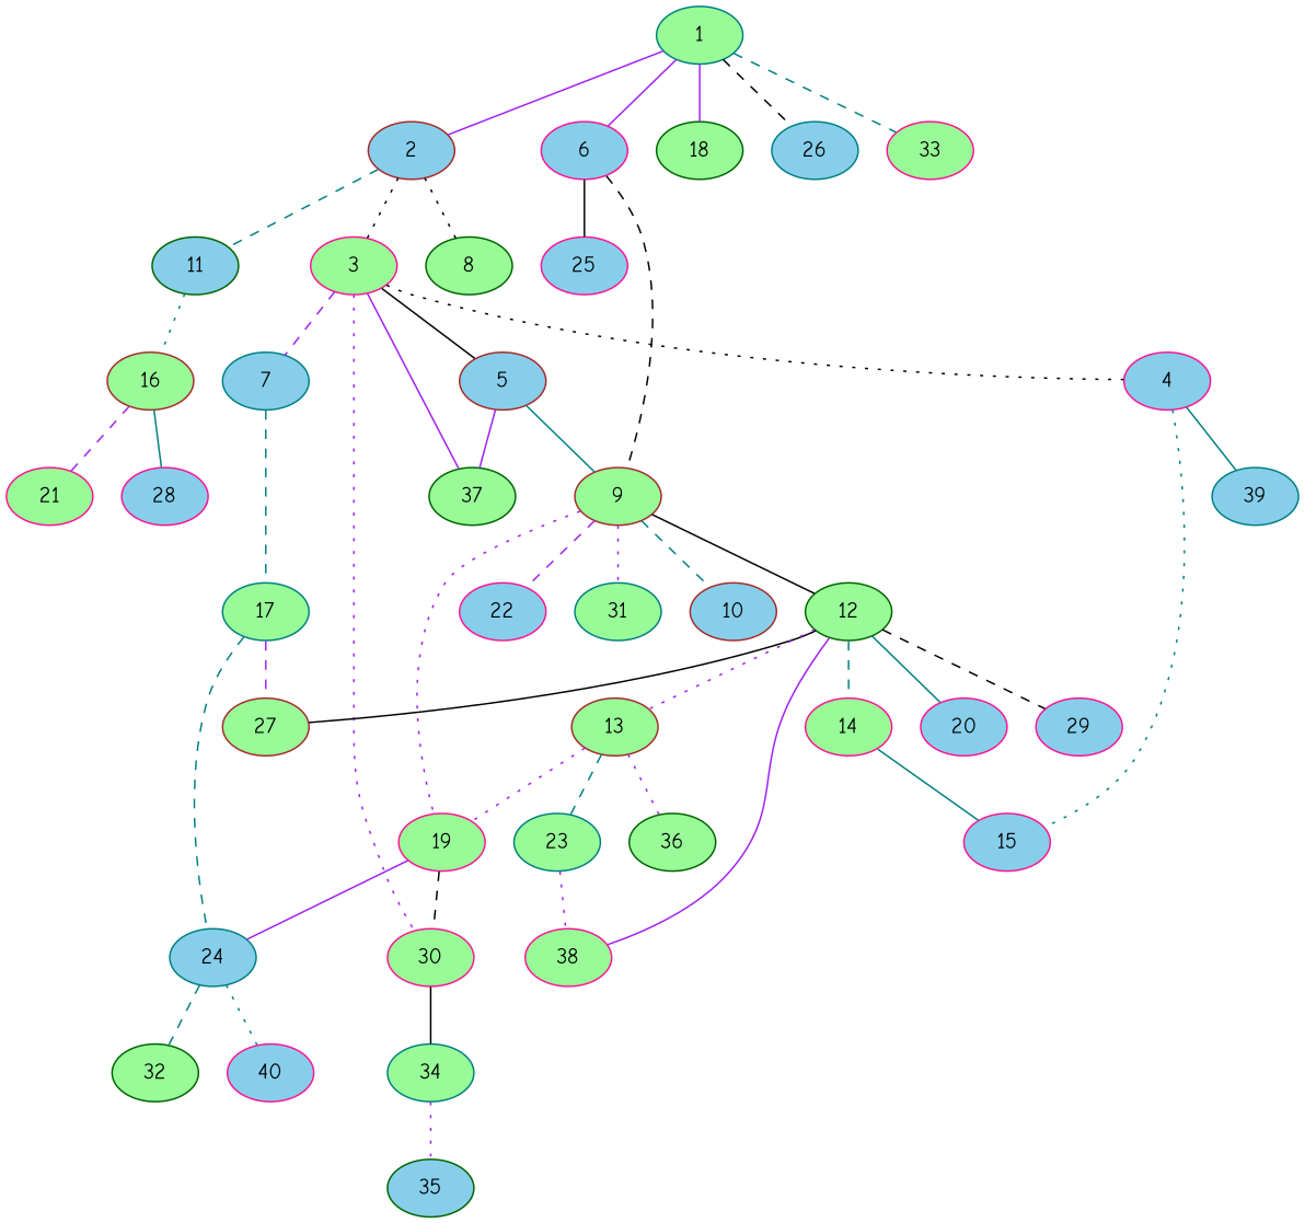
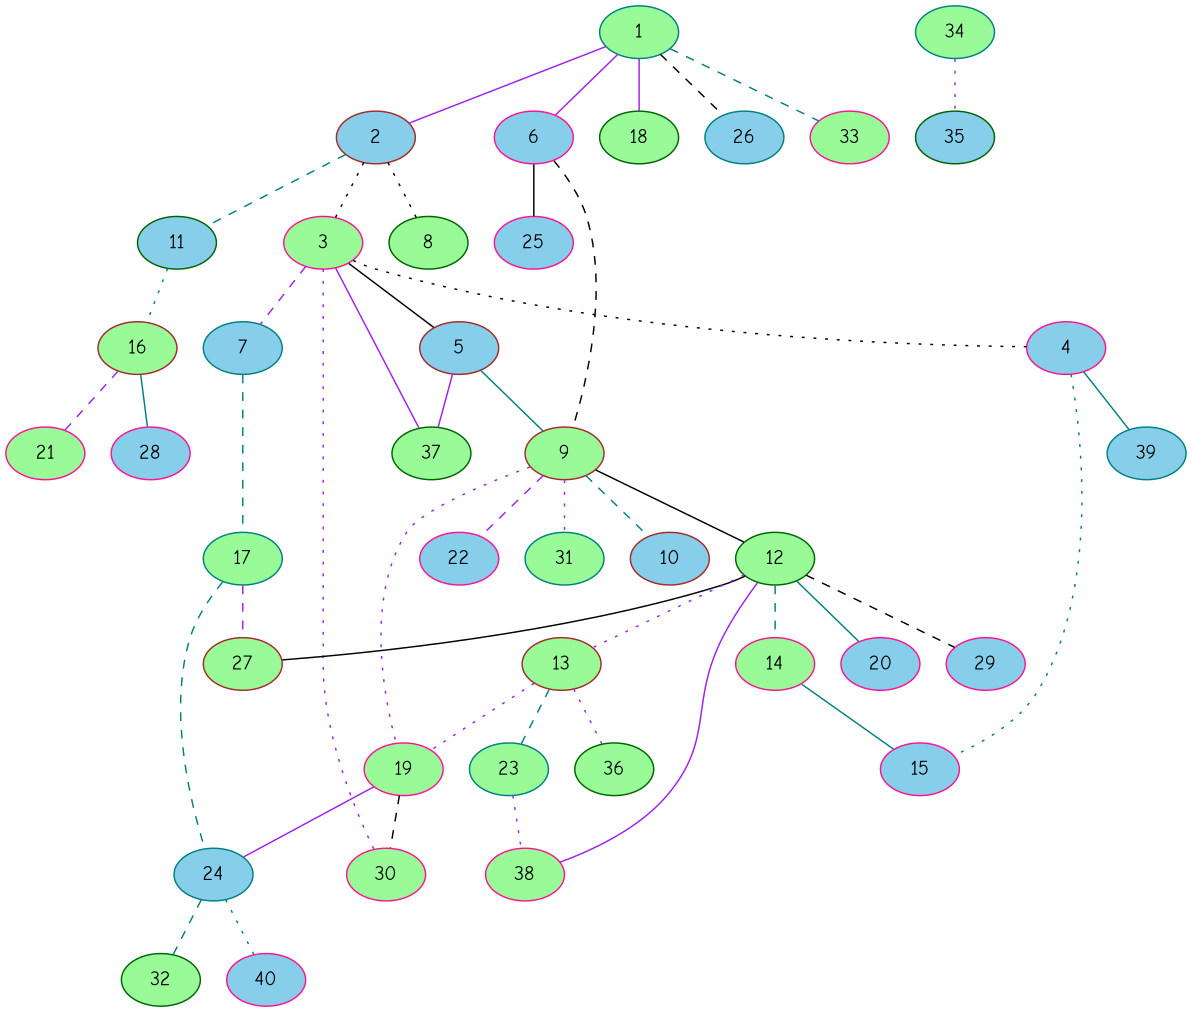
  graph {
    fontname="Comic Neue"
    node [color=deeppink fillcolor=palegreen fontname="Comic Neue" style=filled]
    edge [color=purple fontname="Comic Neue" style=solid]
    1 [color=teal]
    2 [color=brown fillcolor=skyblue]
    6 [fillcolor=skyblue]
    18 [color=darkgreen]
    26 [color=teal fillcolor=skyblue]
    33
    3
    8 [color=darkgreen]
    11 [color=darkgreen fillcolor=skyblue]
    9 [color=brown]
    25 [fillcolor=skyblue]
    4 [fillcolor=skyblue]
    5 [color=brown fillcolor=skyblue]
    7 [color=teal fillcolor=skyblue]
    30
    37 [color=darkgreen]
    16 [color=brown]
    10 [color=brown fillcolor=skyblue]
    12 [color=darkgreen]
    19
    22 [fillcolor=skyblue]
    31 [color=teal]
    15 [fillcolor=skyblue]
    39 [color=teal fillcolor=skyblue]
    17 [color=teal]
    34 [color=teal]
    21
    28 [fillcolor=skyblue]
    27 [color=brown]
    24 [color=teal fillcolor=skyblue]
    35 [color=darkgreen fillcolor=skyblue]
    13 [color=brown]
    14
    20 [fillcolor=skyblue]
    29 [fillcolor=skyblue]
    38
    32 [color=darkgreen]
    40 [fillcolor=skyblue]
    23 [color=teal]
    36 [color=darkgreen]
    1 -- 2
    1 -- 6
    1 -- 18
    1 -- 26 [color=black style=dashed]
    1 -- 33 [color=teal style=dashed]
    2 -- 3 [color=black style=dotted]
    2 -- 8 [color=black style=dotted]
    2 -- 11 [color=teal style=dashed]
    6 -- 9 [color=black style=dashed]
    6 -- 25 [color=black]
    3 -- 4 [color=black style=dotted]
    3 -- 5 [color=black]
    3 -- 7 [style=dashed]
    3 -- 30 [style=dotted]
    3 -- 37
    11 -- 16 [color=teal style=dotted]
    9 -- 10 [color=teal style=dashed]
    9 -- 12 [color=black]
    9 -- 19 [style=dotted]
    9 -- 22 [style=dashed]
    9 -- 31 [style=dotted]
    4 -- 15 [color=teal style=dotted]
    4 -- 39 [color=teal]
    5 -- 9 [color=teal]
    5 -- 37
    7 -- 17 [color=teal style=dashed]
-   30 -- 34 [color=black]
    16 -- 21 [style=dashed]
    16 -- 28 [color=teal]
    12 -- 27 [color=black]
    12 -- 13 [style=dotted]
    12 -- 14 [color=teal style=dashed]
    12 -- 20 [color=teal]
    12 -- 29 [color=black style=dashed]
    12 -- 38
    19 -- 30 [color=black style=dashed]
    19 -- 24
    17 -- 27 [style=dashed]
    17 -- 24 [color=teal style=dashed]
    34 -- 35 [style=dotted]
    24 -- 32 [color=teal style=dashed]
    24 -- 40 [color=teal style=dotted]
    13 -- 19 [style=dotted]
    13 -- 23 [color=teal style=dashed]
    13 -- 36 [style=dotted]
    14 -- 15 [color=teal]
    23 -- 38 [style=dotted]
  }
